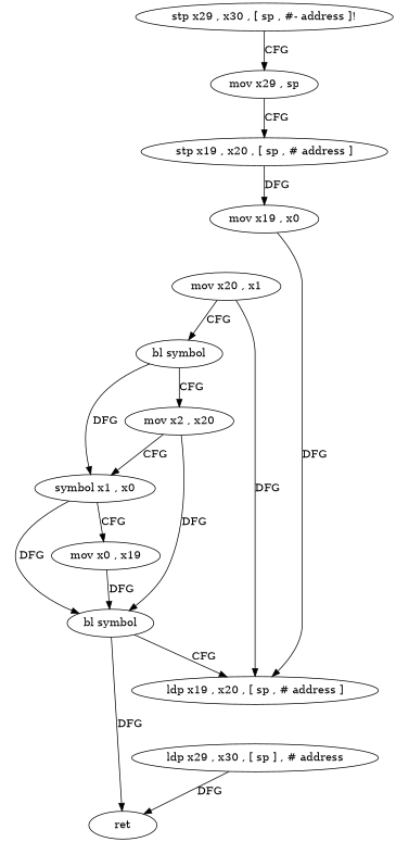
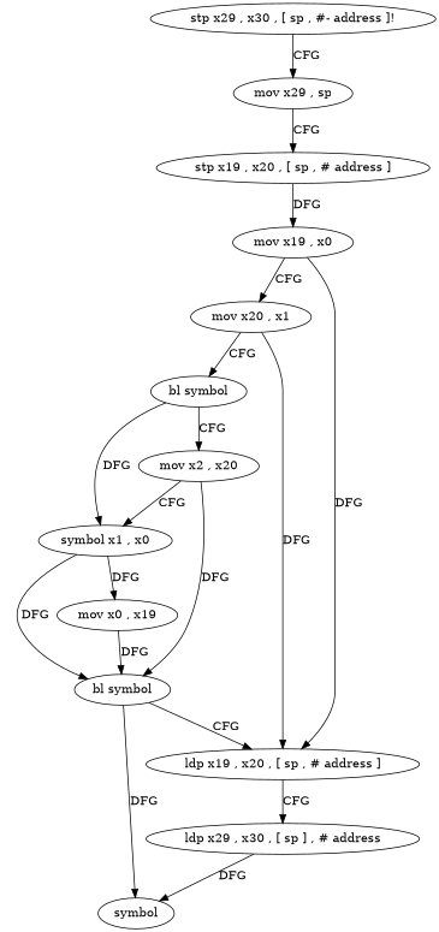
  digraph {
    n1 [label="stp x29 , x30 , [ sp , #- address ]!"]
    n2 [label="mov x29 , sp"]
    n3 [label="stp x19 , x20 , [ sp , # address ]"]
    n4 [label="mov x19 , x0"]
    n5 [label="mov x20 , x1"]
    n6 [label="ldp x19 , x20 , [ sp , # address ]"]
    n7 [label="bl symbol"]
    n8 [label="mov x0 , x19"]
    n9 [label="bl symbol"]
    n10 [label="mov x2 , x20"]
    n11 [label="symbol x1 , x0"]
-   n12 [label=ret]
+   n12 [label=symbol]
    n13 [label="ldp x29 , x30 , [ sp ] , # address"]
    n1 -> n2 [label=CFG]
    n2 -> n3 [label=CFG]
    n3 -> n4 [label=DFG]
+   n4 -> n5 [label=CFG]
    n4 -> n6 [label=DFG]
    n5 -> n6 [label=DFG]
    n5 -> n7 [label=CFG]
+   n6 -> n13 [label=CFG]
    n7 -> n10 [label=CFG]
    n7 -> n11 [label=DFG]
    n8 -> n9 [label=DFG]
    n9 -> n6 [label=CFG]
    n9 -> n12 [label=DFG]
    n10 -> n9 [label=DFG]
    n10 -> n11 [label=CFG]
-   n11 -> n8 [label=CFG]
+   n11 -> n8 [label=DFG]
    n11 -> n9 [label=DFG]
    n13 -> n12 [label=DFG]
  }
